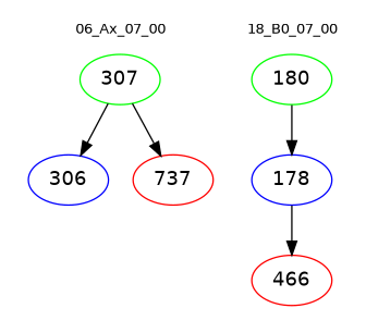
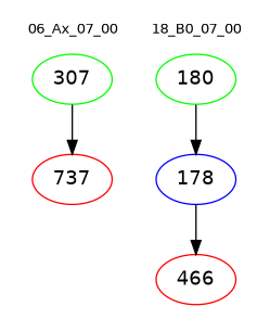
  digraph {
    fontname="DejaVu Sans"
    node [color=green fontname="DejaVu Sans"]
    edge [color=black fontname="DejaVu Sans"]
    n1 [label=307]
-   n2 [color=blue label=306]
    n3 [color=red label=737]
    n4 [label=180]
    n5 [color=blue label=178]
    n6 [color=red label=466]
    subgraph cluster_1 {
      color=white
      fontsize=10
      label="06_Ax_07_00"
      n1
-     n2
      n3
    }
    subgraph cluster_2 {
      color=white
      fontsize=10
      label="18_B0_07_00"
      n4
      n5
      n6
    }
-   n1 -> n2
    n1 -> n3
    n4 -> n5
    n5 -> n6
  }
